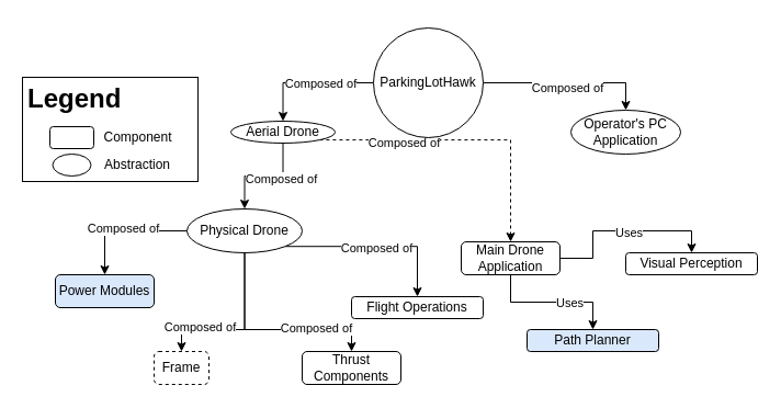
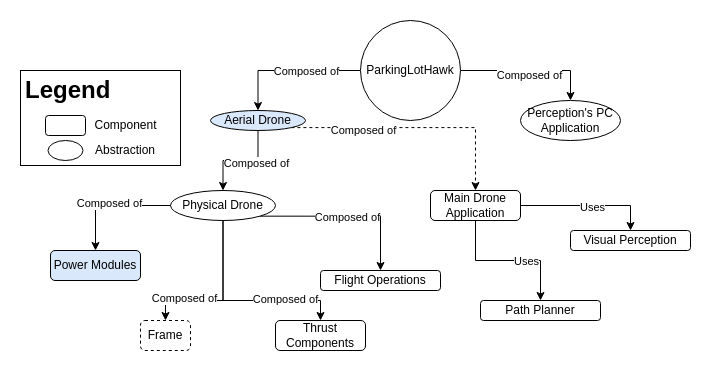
  <mxCell id="0" />
  <mxCell id="1" parent="0" />
- <mxCell id="2" value="Operator's PC Application" style="ellipse;whiteSpace=wrap;html=1;" parent="1" vertex="1"><mxGeometry x="520" y="100" width="100" height="40" as="geometry" /></mxCell>
+ <mxCell id="2" value="Perception's PC Application" style="ellipse;whiteSpace=wrap;html=1;" parent="1" vertex="1"><mxGeometry x="520" y="100" width="100" height="40" as="geometry" /></mxCell>
  <mxCell id="3" style="edgeStyle=orthogonalEdgeStyle;rounded=0;orthogonalLoop=1;jettySize=auto;html=1;entryX=0.5;entryY=0;entryDx=0;entryDy=0;" parent="1" source="7" target="22" edge="1"><mxGeometry relative="1" as="geometry" /></mxCell>
  <mxCell id="4" value="Composed of" style="edgeLabel;html=1;align=center;verticalAlign=middle;resizable=0;points=[];" parent="3" connectable="0" vertex="1"><mxGeometry x="-0.324" y="2" relative="1" as="geometry"><mxPoint as="offset" /></mxGeometry></mxCell>
  <mxCell id="5" style="edgeStyle=orthogonalEdgeStyle;rounded=0;orthogonalLoop=1;jettySize=auto;html=1;exitX=1;exitY=1;exitDx=0;exitDy=0;dashed=1;" parent="1" source="7" target="12" edge="1"><mxGeometry relative="1" as="geometry" /></mxCell>
  <mxCell id="6" value="Composed of" style="edgeLabel;html=1;align=center;verticalAlign=middle;resizable=0;points=[];" parent="5" connectable="0" vertex="1"><mxGeometry x="-0.421" y="-2" relative="1" as="geometry"><mxPoint as="offset" /></mxGeometry></mxCell>
- <mxCell id="7" value="Aerial Drone" style="ellipse;whiteSpace=wrap;html=1;" parent="1" vertex="1"><mxGeometry x="210" y="110" width="95" height="20" as="geometry" /></mxCell>
+ <mxCell id="7" value="Aerial Drone" style="ellipse;whiteSpace=wrap;html=1;fillColor=#dae8fc;" parent="1" vertex="1"><mxGeometry x="210" y="110" width="95" height="20" as="geometry" /></mxCell>
  <mxCell id="8" style="edgeStyle=orthogonalEdgeStyle;rounded=0;orthogonalLoop=1;jettySize=auto;html=1;exitX=1;exitY=0.5;exitDx=0;exitDy=0;entryX=0.5;entryY=0;entryDx=0;entryDy=0;" parent="1" source="12" target="25" edge="1"><mxGeometry relative="1" as="geometry" /></mxCell>
  <mxCell id="9" value="Uses" style="edgeLabel;html=1;align=center;verticalAlign=middle;resizable=0;points=[];" parent="8" connectable="0" vertex="1"><mxGeometry x="0.058" y="-1" relative="1" as="geometry"><mxPoint as="offset" /></mxGeometry></mxCell>
  <mxCell id="10" style="edgeStyle=orthogonalEdgeStyle;rounded=0;orthogonalLoop=1;jettySize=auto;html=1;" parent="1" source="12" target="27" edge="1"><mxGeometry relative="1" as="geometry" /></mxCell>
  <mxCell id="11" value="Uses" style="edgeLabel;html=1;align=center;verticalAlign=middle;resizable=0;points=[];" parent="10" connectable="0" vertex="1"><mxGeometry x="0.247" relative="1" as="geometry"><mxPoint as="offset" /></mxGeometry></mxCell>
- <mxCell id="12" value="Main Drone Application" style="rounded=1;whiteSpace=wrap;html=1;" parent="1" vertex="1"><mxGeometry x="420" y="220" width="90" height="30" as="geometry" /></mxCell>
+ <mxCell id="12" value="Main Drone Application" style="rounded=1;whiteSpace=wrap;html=1;" parent="1" vertex="1"><mxGeometry x="430" y="190" width="90" height="30" as="geometry" /></mxCell>
  <mxCell id="13" value="Power Modules" style="rounded=1;whiteSpace=wrap;html=1;fillColor=#dae8fc;" parent="1" vertex="1"><mxGeometry x="50" y="250" width="90" height="30" as="geometry" /></mxCell>
  <mxCell id="14" style="edgeStyle=orthogonalEdgeStyle;rounded=0;orthogonalLoop=1;jettySize=auto;html=1;exitX=1;exitY=1;exitDx=0;exitDy=0;entryX=0.5;entryY=0;entryDx=0;entryDy=0;" parent="1" source="22" target="26" edge="1"><mxGeometry relative="1" as="geometry" /></mxCell>
  <mxCell id="15" value="Composed of" style="edgeLabel;html=1;align=center;verticalAlign=middle;resizable=0;points=[];" parent="14" connectable="0" vertex="1"><mxGeometry x="-0.005" y="-1" relative="1" as="geometry"><mxPoint as="offset" /></mxGeometry></mxCell>
  <mxCell id="16" style="edgeStyle=orthogonalEdgeStyle;rounded=0;orthogonalLoop=1;jettySize=auto;html=1;exitX=0.5;exitY=1;exitDx=0;exitDy=0;entryX=0.5;entryY=0;entryDx=0;entryDy=0;" parent="1" source="22" target="24" edge="1"><mxGeometry relative="1" as="geometry"><Array as="points"><mxPoint x="223" y="300" /><mxPoint x="320" y="300" /></Array></mxGeometry></mxCell>
  <mxCell id="17" value="Composed of" style="edgeLabel;html=1;align=center;verticalAlign=middle;resizable=0;points=[];" parent="16" connectable="0" vertex="1"><mxGeometry x="0.437" y="2" relative="1" as="geometry"><mxPoint as="offset" /></mxGeometry></mxCell>
  <mxCell id="18" style="edgeStyle=orthogonalEdgeStyle;rounded=0;orthogonalLoop=1;jettySize=auto;html=1;entryX=0.5;entryY=0;entryDx=0;entryDy=0;" parent="1" source="22" target="23" edge="1"><mxGeometry relative="1" as="geometry"><Array as="points"><mxPoint x="223" y="300" /><mxPoint x="165" y="300" /></Array></mxGeometry></mxCell>
  <mxCell id="19" value="Composed of" style="edgeLabel;html=1;align=center;verticalAlign=middle;resizable=0;points=[];" parent="18" connectable="0" vertex="1"><mxGeometry x="0.506" y="-3" relative="1" as="geometry"><mxPoint as="offset" /></mxGeometry></mxCell>
  <mxCell id="20" style="edgeStyle=orthogonalEdgeStyle;rounded=0;orthogonalLoop=1;jettySize=auto;html=1;entryX=0.5;entryY=0;entryDx=0;entryDy=0;" parent="1" source="22" target="13" edge="1"><mxGeometry relative="1" as="geometry" /></mxCell>
  <mxCell id="21" value="Composed of" style="edgeLabel;html=1;align=center;verticalAlign=middle;resizable=0;points=[];" parent="20" connectable="0" vertex="1"><mxGeometry x="0.027" y="-3" relative="1" as="geometry"><mxPoint as="offset" /></mxGeometry></mxCell>
- <mxCell id="22" value="Physical Drone" style="ellipse;whiteSpace=wrap;html=1;" parent="1" vertex="1"><mxGeometry x="170" y="190" width="105" height="40" as="geometry" /></mxCell>
+ <mxCell id="22" value="Physical Drone" style="ellipse;whiteSpace=wrap;html=1;" parent="1" vertex="1"><mxGeometry x="170" y="190" width="105" height="30" as="geometry" /></mxCell>
  <mxCell id="23" value="Frame" style="rounded=1;whiteSpace=wrap;html=1;dashed=1;" parent="1" vertex="1"><mxGeometry x="140" y="320" width="50" height="30" as="geometry" /></mxCell>
  <mxCell id="24" value="Thrust Components" style="rounded=1;whiteSpace=wrap;html=1;" parent="1" vertex="1"><mxGeometry x="275" y="320" width="90" height="30" as="geometry" /></mxCell>
  <mxCell id="25" value="Visual Perception" style="rounded=1;whiteSpace=wrap;html=1;" parent="1" vertex="1"><mxGeometry x="570" y="230" width="120" height="20" as="geometry" /></mxCell>
  <mxCell id="26" value="Flight Operations" style="rounded=1;whiteSpace=wrap;html=1;" parent="1" vertex="1"><mxGeometry x="320" y="270" width="120" height="20" as="geometry" /></mxCell>
- <mxCell id="27" value="Path Planner" style="rounded=1;whiteSpace=wrap;html=1;fillColor=#dae8fc;" parent="1" vertex="1"><mxGeometry x="480" y="300" width="120" height="20" as="geometry" /></mxCell>
+ <mxCell id="27" value="Path Planner" style="rounded=1;whiteSpace=wrap;html=1;" parent="1" vertex="1"><mxGeometry x="480" y="300" width="120" height="20" as="geometry" /></mxCell>
  <mxCell id="28" style="edgeStyle=orthogonalEdgeStyle;rounded=0;orthogonalLoop=1;jettySize=auto;html=1;exitX=1;exitY=0.5;exitDx=0;exitDy=0;entryX=0.5;entryY=0;entryDx=0;entryDy=0;" parent="1" source="32" target="2" edge="1"><mxGeometry relative="1" as="geometry" /></mxCell>
  <mxCell id="29" value="Composed of" style="edgeLabel;html=1;align=center;verticalAlign=middle;resizable=0;points=[];" parent="28" connectable="0" vertex="1"><mxGeometry x="-0.023" y="-4" relative="1" as="geometry"><mxPoint as="offset" /></mxGeometry></mxCell>
  <mxCell id="30" style="edgeStyle=orthogonalEdgeStyle;rounded=0;orthogonalLoop=1;jettySize=auto;html=1;exitX=0;exitY=0.5;exitDx=0;exitDy=0;entryX=0.5;entryY=0;entryDx=0;entryDy=0;" parent="1" source="32" target="7" edge="1"><mxGeometry relative="1" as="geometry" /></mxCell>
  <mxCell id="31" value="Composed of" style="edgeLabel;html=1;align=center;verticalAlign=middle;resizable=0;points=[];" parent="30" connectable="0" vertex="1"><mxGeometry x="-0.585" y="-4" relative="1" as="geometry"><mxPoint x="-25" y="4" as="offset" /></mxGeometry></mxCell>
- <mxCell id="32" value="ParkingLotHawk" style="ellipse;whiteSpace=wrap;html=1;aspect=fixed;" parent="1" vertex="1"><mxGeometry x="340" y="25" width="100" height="100" as="geometry" /></mxCell>
+ <mxCell id="32" value="ParkingLotHawk" style="ellipse;whiteSpace=wrap;html=1;aspect=fixed;" parent="1" vertex="1"><mxGeometry x="360" y="20" width="100" height="100" as="geometry" /></mxCell>
  <mxCell id="33" value="" style="rounded=1;whiteSpace=wrap;html=1;" parent="1" vertex="1"><mxGeometry x="45" y="115" width="40" height="20" as="geometry" /></mxCell>
  <mxCell id="34" value="Component" style="text;html=1;align=center;verticalAlign=middle;resizable=0;points=[];autosize=1;strokeColor=none;fillColor=none;" parent="1" vertex="1"><mxGeometry x="80" y="110" width="90" height="30" as="geometry" /></mxCell>
  <mxCell id="35" value="" style="ellipse;whiteSpace=wrap;html=1;" parent="1" vertex="1"><mxGeometry x="47.5" y="140" width="35" height="20" as="geometry" /></mxCell>
  <mxCell id="36" value="Abstraction" style="text;html=1;strokeColor=none;fillColor=none;align=center;verticalAlign=middle;whiteSpace=wrap;rounded=0;" parent="1" vertex="1"><mxGeometry x="95" y="135" width="60" height="30" as="geometry" /></mxCell>
  <mxCell id="37" value="" style="rounded=0;whiteSpace=wrap;html=1;fillColor=none;" parent="1" vertex="1"><mxGeometry x="20" y="70" width="160" height="95" as="geometry" /></mxCell>
  <mxCell id="38" value="&lt;h1&gt;Legend&lt;/h1&gt;" style="text;html=1;strokeColor=none;fillColor=none;spacing=5;spacingTop=-20;whiteSpace=wrap;overflow=hidden;rounded=0;" parent="1" vertex="1"><mxGeometry x="20" y="70" width="100" height="40" as="geometry" /></mxCell>
